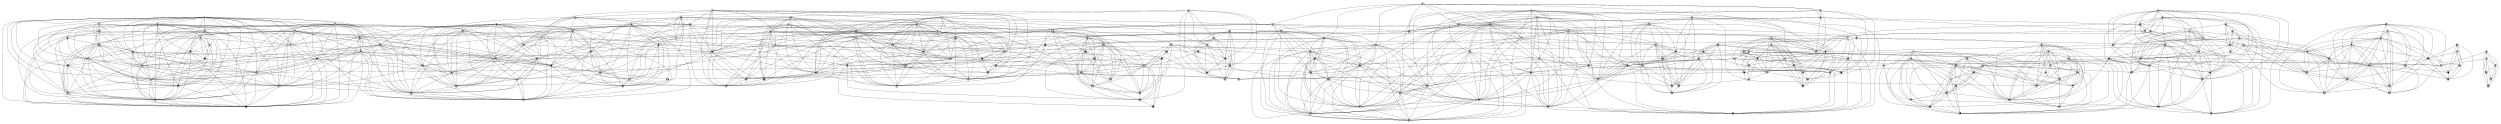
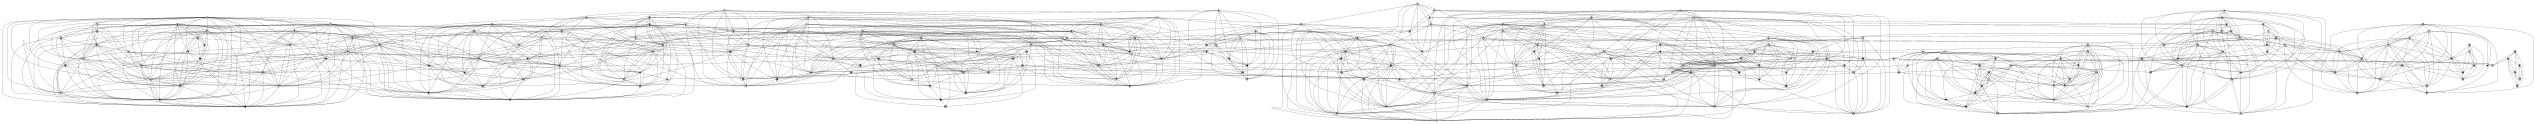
  graph {
    node [fixedsize=true fontsize="10pt" shape=circle style=filled]
    0 [width=0.3]
    225 [width=0.3]
    222 [width=0.3]
    211 [width=0.3]
    209 [width=0.3]
    204 [width=0.3]
    202 [width=0.3]
    191 [width=0.3]
    176 [width=0.3]
    163 [width=0.3]
    160 [width=0.3]
    149 [width=0.3]
    114 [width=0.3]
    97 [width=0.3]
    80 [width=0.3]
    68 [width=0.3]
    59 [width=0.3]
    58 [width=0.3]
    49 [width=0.3]
    44 [width=0.3]
    24 [width=0.3]
    15 [width=0.3]
    231 [width=0.3]
    187 [width=0.3]
    168 [width=0.3]
    206 [width=0.3]
    248 [width=0.3]
    185 [width=0.3]
    144 [width=0.3]
    165 [width=0.3]
    93 [width=0.3]
    66 [width=0.3]
    39 [width=0.3]
    226 [width=0.3]
    208 [width=0.3]
    232 [width=0.3]
    201 [width=0.3]
    172 [width=0.3]
    171 [width=0.3]
    213 [width=0.3]
    180 [width=0.3]
    1 [width=0.3]
    220 [width=0.3]
    203 [width=0.3]
    200 [width=0.3]
    194 [width=0.3]
    189 [width=0.3]
    164 [width=0.3]
    150 [width=0.3]
    130 [width=0.3]
    107 [width=0.3]
    72 [width=0.3]
    247 [width=0.3]
    249 [width=0.3]
    223 [width=0.3]
    190 [width=0.3]
    186 [width=0.3]
    177 [width=0.3]
    169 [width=0.3]
    234 [width=0.3]
+   173 [width=0.3]
    242 [width=0.3]
    2 [width=0.3]
    141 [width=0.3]
    110 [width=0.3]
    108 [width=0.3]
    86 [width=0.3]
    79 [width=0.3]
    51 [width=0.3]
    42 [width=0.3]
    18 [width=0.3]
    14 [width=0.3]
    221 [width=0.3]
    212 [width=0.3]
    210 [width=0.3]
    207 [width=0.3]
    219 [width=0.3]
    214 [width=0.3]
    156 [width=0.3]
    196 [width=0.3]
    205 [width=0.3]
    139 [width=0.3]
    122 [width=0.3]
    181 [width=0.3]
    135 [width=0.3]
    179 [width=0.3]
    174 [width=0.3]
    84 [width=0.3]
    133 [width=0.3]
    70 [width=0.3]
    157 [width=0.3]
    101 [width=0.3]
    94 [width=0.3]
    35 [width=0.3]
    166 [width=0.3]
    129 [width=0.3]
    244 [width=0.3]
    188 [width=0.3]
    230 [width=0.3]
    184 [width=0.3]
    193 [width=0.3]
    243 [width=0.3]
    192 [width=0.3]
    106 [width=0.3]
    131 [width=0.3]
    103 [width=0.3]
    100 [width=0.3]
    197 [width=0.3]
    125 [width=0.3]
    198 [width=0.3]
    88 [width=0.3]
    41 [width=0.3]
    36 [width=0.3]
    236 [width=0.3]
    178 [width=0.3]
    147 [width=0.3]
    3 [width=0.3]
    241 [width=0.3]
    228 [width=0.3]
    153 [width=0.3]
    115 [width=0.3]
    76 [width=0.3]
    67 [width=0.3]
    45 [width=0.3]
    37 [width=0.3]
    95 [width=0.3]
    112 [width=0.3]
    217 [width=0.3]
    83 [width=0.3]
    104 [width=0.3]
    48 [width=0.3]
    216 [width=0.3]
    239 [width=0.3]
    159 [width=0.3]
    128 [width=0.3]
    136 [width=0.3]
    50 [width=0.3]
    4 [width=0.3]
    240 [width=0.3]
    138 [width=0.3]
    78 [width=0.3]
    77 [width=0.3]
    55 [width=0.3]
    26 [width=0.3]
    5 [width=0.3]
    233 [width=0.3]
    151 [width=0.3]
    102 [width=0.3]
    32 [width=0.3]
    52 [width=0.3]
    6 [width=0.3]
    140 [width=0.3]
    117 [width=0.3]
    99 [width=0.3]
    98 [width=0.3]
    54 [width=0.3]
    16 [width=0.3]
    162 [width=0.3]
    167 [width=0.3]
    224 [width=0.3]
    7 [width=0.3]
    148 [width=0.3]
    71 [width=0.3]
    65 [width=0.3]
    57 [width=0.3]
    118 [width=0.3]
    235 [width=0.3]
    142 [width=0.3]
    155 [width=0.3]
    124 [width=0.3]
    8 [width=0.3]
    246 [width=0.3]
    152 [width=0.3]
    143 [width=0.3]
    85 [width=0.3]
    82 [width=0.3]
    43 [width=0.3]
    30 [width=0.3]
    11 [width=0.3]
    175 [width=0.3]
    9 [width=0.3]
    195 [width=0.3]
    33 [width=0.3]
    23 [width=0.3]
    238 [width=0.3]
    245 [width=0.3]
    154 [width=0.3]
    10 [width=0.3]
    123 [width=0.3]
    105 [width=0.3]
    12 [width=0.3]
    182 [width=0.3]
    170 [width=0.3]
    121 [width=0.3]
    113 [width=0.3]
    28 [width=0.3]
    229 [width=0.3]
    158 [width=0.3]
    81 [width=0.3]
    134 [width=0.3]
    227 [width=0.3]
    146 [width=0.3]
    119 [width=0.3]
    13 [width=0.3]
    19 [width=0.3]
    17 [width=0.3]
    145 [width=0.3]
    137 [width=0.3]
    218 [width=0.3]
    215 [width=0.3]
    183 [width=0.3]
    120 [width=0.3]
    20 [width=0.3]
-   127 [width=0.3]
    116 [width=0.3]
    89 [width=0.3]
    75 [width=0.3]
    40 [width=0.3]
    21 [width=0.3]
    62 [width=0.3]
    27 [width=0.3]
    90 [width=0.3]
    22 [width=0.3]
    73 [width=0.3]
    56 [width=0.3]
    53 [width=0.3]
    34 [width=0.3]
    161 [width=0.3]
    25 [width=0.3]
    199 [width=0.3]
    111 [width=0.3]
    96 [width=0.3]
    63 [width=0.3]
    60 [width=0.3]
    237 [width=0.3]
    29 [width=0.3]
    109 [width=0.3]
    91 [width=0.3]
    64 [width=0.3]
    47 [width=0.3]
    126 [width=0.3]
    31 [width=0.3]
    38 [width=0.3]
    74 [width=0.3]
    46 [width=0.3]
    61 [width=0.3]
    87 [width=0.3]
    92 [width=0.3]
    132 [width=0.3]
    0 -- 225
    0 -- 222
    0 -- 211
    0 -- 209
    0 -- 204
    0 -- 202
    0 -- 191
    0 -- 176
    0 -- 163
    0 -- 160
    0 -- 149
    0 -- 114
    0 -- 97
    0 -- 80
    0 -- 68
    0 -- 59
    0 -- 58
    0 -- 49
    0 -- 44
    0 -- 24
    0 -- 15
    222 -- 225
    211 -- 225
    211 -- 222
    209 -- 225
    209 -- 222
    209 -- 211
    204 -- 225
    204 -- 222
    204 -- 231
    202 -- 225
    202 -- 222
    202 -- 211
    202 -- 209
    202 -- 204
    191 -- 225
    191 -- 222
    191 -- 204
    191 -- 202
    191 -- 231
    176 -- 225
    176 -- 222
    176 -- 204
    176 -- 202
    176 -- 191
    163 -- 225
    163 -- 222
    163 -- 211
    163 -- 209
    163 -- 202
    160 -- 225
    160 -- 204
    160 -- 202
    160 -- 191
    160 -- 176
    160 -- 231
    160 -- 187
    160 -- 168
    149 -- 225
    149 -- 222
    149 -- 211
    149 -- 209
    149 -- 163
    149 -- 206
    114 -- 225
    114 -- 222
    114 -- 211
    114 -- 209
    114 -- 204
    114 -- 202
    114 -- 191
    114 -- 176
    114 -- 163
    97 -- 225
    97 -- 204
    97 -- 202
    97 -- 191
    97 -- 176
    97 -- 160
    97 -- 231
    97 -- 168
    97 -- 248
    97 -- 185
    97 -- 144
    80 -- 225
    80 -- 204
    80 -- 202
    80 -- 149
    80 -- 97
    68 -- 222
    68 -- 204
    68 -- 202
    68 -- 191
    68 -- 176
    68 -- 160
    68 -- 114
    68 -- 165
    59 -- 225
    59 -- 204
    59 -- 97
    59 -- 80
    59 -- 248
    59 -- 185
    59 -- 144
    58 -- 222
    58 -- 211
    58 -- 209
    58 -- 204
    58 -- 202
    58 -- 191
    58 -- 176
    58 -- 163
    58 -- 114
    58 -- 68
    49 -- 225
    49 -- 222
    49 -- 204
    49 -- 202
    49 -- 191
    49 -- 176
    49 -- 160
    49 -- 97
    49 -- 80
    49 -- 59
    49 -- 248
    49 -- 185
    49 -- 144
    49 -- 93
    44 -- 225
    44 -- 222
    44 -- 204
    44 -- 202
    44 -- 191
    44 -- 176
    44 -- 160
    44 -- 97
    44 -- 80
    44 -- 68
    44 -- 59
    44 -- 49
    44 -- 231
    44 -- 168
    44 -- 248
    44 -- 185
    44 -- 144
    44 -- 93
    24 -- 225
    24 -- 222
    24 -- 211
    24 -- 209
    24 -- 163
    24 -- 149
    24 -- 114
    24 -- 80
    24 -- 206
    24 -- 66
    24 -- 39
    15 -- 225
    15 -- 222
    15 -- 211
    15 -- 209
    15 -- 204
    15 -- 202
    15 -- 163
    15 -- 149
    15 -- 114
    15 -- 80
    15 -- 58
    15 -- 49
    15 -- 24
    15 -- 66
    15 -- 39
    231 -- 248
    187 -- 231
    187 -- 226
    187 -- 208
    168 -- 204
    168 -- 231
    168 -- 187
    168 -- 248
    168 -- 226
    168 -- 208
    206 -- 209
    185 -- 248
    185 -- 232
    185 -- 201
    144 -- 204
    144 -- 231
    144 -- 187
    144 -- 168
    144 -- 248
    144 -- 185
    144 -- 232
    144 -- 201
    165 -- 191
    165 -- 172
    165 -- 171
    165 -- 213
    165 -- 180
    93 -- 204
    93 -- 202
    93 -- 191
    93 -- 176
    93 -- 160
    93 -- 97
    93 -- 231
    93 -- 187
    93 -- 168
    93 -- 248
    93 -- 185
    93 -- 144
    93 -- 226
    66 -- 209
    66 -- 149
    66 -- 206
    39 -- 211
    39 -- 209
    39 -- 149
    39 -- 80
    39 -- 206
    39 -- 66
    226 -- 231
    208 -- 231
    208 -- 248
    208 -- 226
    232 -- 248
    201 -- 248
    201 -- 232
    201 -- 217
    201 -- 216
    172 -- 213
    172 -- 180
    172 -- 197
    172 -- 235
    171 -- 172
    171 -- 213
    171 -- 180
    171 -- 235
    171 -- 238
    171 -- 245
    213 -- 235
    213 -- 238
    180 -- 213
    1 -- 220
    1 -- 203
    1 -- 200
    1 -- 194
    1 -- 189
    1 -- 164
    1 -- 150
    1 -- 130
    1 -- 107
    1 -- 72
    220 -- 247
    203 -- 249
    200 -- 203
    200 -- 249
    200 -- 223
    194 -- 220
    189 -- 220
    189 -- 203
    189 -- 200
    189 -- 249
    164 -- 220
    164 -- 194
    164 -- 247
    164 -- 190
    150 -- 220
    150 -- 203
    150 -- 189
    150 -- 164
    150 -- 190
    150 -- 186
    150 -- 177
    150 -- 169
    130 -- 194
    130 -- 234
    107 -- 203
    107 -- 200
    107 -- 130
+   107 -- 173
    72 -- 220
    72 -- 203
    72 -- 200
    72 -- 189
    72 -- 150
    72 -- 107
    72 -- 249
    72 -- 186
    72 -- 177
    223 -- 249
    223 -- 242
    190 -- 220
    190 -- 247
    186 -- 203
    186 -- 189
    186 -- 249
    177 -- 203
    177 -- 189
    177 -- 249
    177 -- 186
    169 -- 220
    169 -- 189
    169 -- 190
    169 -- 186
    169 -- 177
    2 -- 141
    2 -- 110
    2 -- 108
    2 -- 86
    2 -- 79
    2 -- 51
    2 -- 42
    2 -- 18
    2 -- 14
    110 -- 221
    110 -- 212
    110 -- 210
    110 -- 207
    110 -- 219
    110 -- 214
    110 -- 156
    110 -- 196
    110 -- 205
    110 -- 139
    110 -- 122
    108 -- 110
    108 -- 219
    108 -- 214
    108 -- 156
    108 -- 196
    108 -- 205
    108 -- 139
    108 -- 122
    108 -- 181
    108 -- 135
    86 -- 141
    86 -- 108
    86 -- 135
    79 -- 110
    79 -- 212
    79 -- 214
    79 -- 179
    79 -- 174
    79 -- 84
    51 -- 110
    51 -- 86
    51 -- 79
    51 -- 214
    51 -- 133
    51 -- 70
    42 -- 141
    42 -- 108
    42 -- 86
    42 -- 196
    42 -- 181
    42 -- 135
    42 -- 157
    42 -- 101
    18 -- 141
    18 -- 86
    18 -- 51
    18 -- 94
    18 -- 35
    14 -- 86
    14 -- 51
    14 -- 18
    14 -- 133
    14 -- 166
    14 -- 129
    212 -- 221
    212 -- 219
    212 -- 214
    212 -- 244
    210 -- 221
    210 -- 212
    210 -- 219
    210 -- 214
    210 -- 244
    207 -- 221
    207 -- 212
    207 -- 210
    207 -- 219
    207 -- 214
    207 -- 244
    219 -- 221
    214 -- 221
    214 -- 219
    156 -- 221
    156 -- 212
    156 -- 210
    156 -- 207
    156 -- 219
    156 -- 214
    156 -- 196
    156 -- 205
    196 -- 219
    196 -- 214
    196 -- 205
    205 -- 221
    205 -- 210
    205 -- 207
    205 -- 219
    205 -- 214
    139 -- 221
    139 -- 210
    139 -- 219
    139 -- 214
    139 -- 156
    139 -- 196
    139 -- 205
    122 -- 221
    122 -- 210
    122 -- 207
    122 -- 219
    122 -- 214
    122 -- 156
    122 -- 196
    122 -- 205
    122 -- 139
    181 -- 196
    181 -- 188
    181 -- 230
    181 -- 184
    135 -- 141
    135 -- 181
    135 -- 230
    179 -- 212
    179 -- 244
    179 -- 193
    174 -- 179
    174 -- 243
    174 -- 192
    84 -- 179
    84 -- 174
    84 -- 193
    84 -- 243
    84 -- 192
    84 -- 106
    84 -- 131
    84 -- 103
    84 -- 100
    133 -- 166
    70 -- 79
    70 -- 212
    70 -- 214
    70 -- 179
    70 -- 174
    70 -- 84
    70 -- 244
    70 -- 100
    157 -- 181
    157 -- 188
    157 -- 230
    157 -- 184
    157 -- 197
    101 -- 110
    101 -- 108
    101 -- 219
    101 -- 214
    101 -- 156
    101 -- 196
    101 -- 205
    101 -- 139
    101 -- 122
    101 -- 181
    101 -- 157
    101 -- 125
    94 -- 242
    94 -- 141
    94 -- 198
    35 -- 141
    35 -- 94
    35 -- 198
    35 -- 88
    35 -- 41
    35 -- 36
    166 -- 236
    129 -- 133
    129 -- 166
    129 -- 236
    129 -- 178
    129 -- 147
    244 -- 246
    188 -- 230
    188 -- 240
    188 -- 233
    184 -- 188
    184 -- 230
    184 -- 197
    193 -- 243
    192 -- 243
    106 -- 179
    106 -- 193
    106 -- 243
    106 -- 131
    106 -- 246
    106 -- 143
    106 -- 123
    131 -- 179
    131 -- 193
    131 -- 243
    131 -- 143
    103 -- 174
    103 -- 243
    103 -- 192
    100 -- 174
    100 -- 133
    100 -- 192
    100 -- 103
    197 -- 230
    125 -- 172
    125 -- 181
    125 -- 157
    125 -- 230
    125 -- 184
    125 -- 197
    125 -- 148
    198 -- 223
    198 -- 242
    88 -- 98
    88 -- 182
    41 -- 198
    41 -- 88
    41 -- 182
    41 -- 170
    41 -- 121
    41 -- 81
    36 -- 88
    36 -- 41
    36 -- 98
    36 -- 182
    178 -- 236
    147 -- 166
    147 -- 162
    3 -- 241
    3 -- 228
    3 -- 153
    3 -- 115
    3 -- 76
    3 -- 67
    3 -- 45
    3 -- 37
    228 -- 241
    153 -- 241
    153 -- 228
    115 -- 241
    115 -- 228
    115 -- 153
    76 -- 241
    76 -- 228
    76 -- 153
    76 -- 115
    76 -- 95
    67 -- 112
    67 -- 217
    67 -- 83
    45 -- 232
    45 -- 76
    45 -- 67
    45 -- 95
    45 -- 217
    45 -- 83
    45 -- 104
    45 -- 48
    37 -- 241
    37 -- 228
    37 -- 153
    37 -- 115
    37 -- 76
    37 -- 95
    95 -- 153
    95 -- 115
    95 -- 216
    112 -- 234
    112 -- 239
    112 -- 159
    112 -- 128
    112 -- 136
    217 -- 232
    83 -- 232
    83 -- 201
    83 -- 95
    83 -- 217
    83 -- 104
    104 -- 248
    104 -- 185
    104 -- 144
    104 -- 232
    104 -- 201
    104 -- 217
    48 -- 248
    48 -- 185
    48 -- 144
    48 -- 232
    48 -- 201
    48 -- 217
    48 -- 83
    48 -- 104
    48 -- 216
    48 -- 50
    216 -- 232
    239 -- 240
    159 -- 234
    159 -- 239
+   128 -- 173
    128 -- 239
    128 -- 159
    128 -- 136
    136 -- 234
    136 -- 159
    50 -- 97
    50 -- 80
    50 -- 59
    50 -- 248
    50 -- 185
    50 -- 144
    50 -- 232
    50 -- 201
    50 -- 104
    4 -- 112
    4 -- 239
    4 -- 159
    4 -- 128
    4 -- 240
    4 -- 138
    4 -- 78
    4 -- 77
    4 -- 55
    4 -- 26
    4 -- 5
    138 -- 226
    138 -- 188
    138 -- 239
    138 -- 240
    138 -- 233
    138 -- 151
    78 -- 112
    78 -- 239
    78 -- 159
    78 -- 128
    78 -- 240
    78 -- 138
    77 -- 187
    77 -- 226
    77 -- 208
    77 -- 240
    77 -- 138
    77 -- 78
    77 -- 151
    77 -- 102
    55 -- 67
    55 -- 112
    55 -- 217
    55 -- 239
    55 -- 159
    55 -- 128
    55 -- 136
    55 -- 78
    26 -- 226
    26 -- 217
    26 -- 239
    26 -- 240
    26 -- 138
    26 -- 78
    26 -- 77
    26 -- 55
    26 -- 102
    5 -- 226
    5 -- 67
    5 -- 217
    5 -- 104
    5 -- 77
    5 -- 55
    5 -- 26
    5 -- 102
    5 -- 32
    233 -- 240
    151 -- 231
    151 -- 187
    151 -- 168
    151 -- 226
    151 -- 208
    102 -- 187
    102 -- 226
    102 -- 240
    102 -- 138
    32 -- 160
    32 -- 231
    32 -- 187
    32 -- 168
    32 -- 248
    32 -- 185
    32 -- 144
    32 -- 93
    32 -- 226
    32 -- 208
    32 -- 201
    32 -- 104
    32 -- 77
    32 -- 151
    32 -- 102
    32 -- 52
    52 -- 231
    52 -- 187
    52 -- 168
    52 -- 93
    52 -- 226
    52 -- 208
    52 -- 77
    52 -- 151
    52 -- 102
    6 -- 166
    6 -- 129
    6 -- 236
    6 -- 178
    6 -- 147
    6 -- 140
    6 -- 117
    6 -- 99
    6 -- 98
    6 -- 54
    6 -- 16
    140 -- 147
    140 -- 162
    117 -- 236
    117 -- 178
    117 -- 147
    117 -- 140
    117 -- 167
    99 -- 129
    99 -- 147
    99 -- 140
    99 -- 162
    98 -- 236
    98 -- 178
    98 -- 117
    54 -- 147
    54 -- 140
    54 -- 117
    54 -- 99
    16 -- 166
    16 -- 129
    16 -- 236
    16 -- 178
    16 -- 147
    16 -- 140
    16 -- 117
    16 -- 99
    16 -- 98
    16 -- 54
    162 -- 192
    167 -- 224
    7 -- 42
    7 -- 181
    7 -- 157
    7 -- 101
    7 -- 188
    7 -- 230
    7 -- 184
    7 -- 197
    7 -- 125
    7 -- 148
    7 -- 71
    7 -- 65
    7 -- 57
    148 -- 181
    148 -- 157
    148 -- 188
    148 -- 230
    148 -- 184
    148 -- 197
    71 -- 181
    71 -- 135
    71 -- 157
    71 -- 188
    71 -- 230
    71 -- 184
    71 -- 240
    71 -- 233
    71 -- 148
    65 -- 208
    65 -- 181
    65 -- 157
    65 -- 188
    65 -- 230
    65 -- 184
    65 -- 197
    65 -- 125
    65 -- 240
    65 -- 138
    65 -- 151
    65 -- 148
    65 -- 71
    57 -- 208
    57 -- 172
    57 -- 181
    57 -- 157
    57 -- 188
    57 -- 230
    57 -- 184
    57 -- 197
    57 -- 125
    57 -- 151
    57 -- 148
    57 -- 65
    57 -- 118
    118 -- 165
    118 -- 208
    118 -- 172
    118 -- 213
    118 -- 180
    118 -- 184
    118 -- 197
    118 -- 151
    118 -- 142
    118 -- 155
    118 -- 124
    235 -- 238
    142 -- 165
    142 -- 172
    142 -- 171
    142 -- 213
    142 -- 180
    142 -- 235
    142 -- 155
    142 -- 195
    142 -- 238
    142 -- 154
    155 -- 165
    155 -- 172
    155 -- 171
    155 -- 213
    155 -- 180
    155 -- 197
    155 -- 235
    155 -- 238
    124 -- 165
    124 -- 172
    124 -- 171
    124 -- 213
    124 -- 180
    124 -- 197
    124 -- 235
    124 -- 142
    124 -- 155
    8 -- 221
    8 -- 212
    8 -- 210
    8 -- 207
    8 -- 179
    8 -- 244
    8 -- 246
    8 -- 152
    8 -- 143
    8 -- 85
    8 -- 82
    8 -- 43
    8 -- 30
    8 -- 11
    152 -- 221
    152 -- 212
    152 -- 210
    152 -- 207
    152 -- 179
    152 -- 244
    152 -- 246
    143 -- 212
    143 -- 179
    143 -- 244
    143 -- 193
    143 -- 246
    143 -- 152
    143 -- 175
    85 -- 246
    85 -- 152
    85 -- 175
    82 -- 212
    82 -- 207
    82 -- 244
    82 -- 246
    82 -- 152
    82 -- 85
    82 -- 175
    43 -- 221
    43 -- 212
    43 -- 210
    43 -- 207
    43 -- 219
    43 -- 156
    43 -- 244
    43 -- 152
    43 -- 82
    30 -- 79
    30 -- 221
    30 -- 212
    30 -- 210
    30 -- 207
    30 -- 219
    30 -- 214
    30 -- 156
    30 -- 179
    30 -- 70
    30 -- 244
    30 -- 152
    30 -- 143
    30 -- 82
    30 -- 43
    11 -- 212
    11 -- 207
    11 -- 244
    11 -- 246
    11 -- 152
    11 -- 143
    11 -- 85
    11 -- 82
    11 -- 43
    11 -- 30
    11 -- 175
    175 -- 246
    9 -- 114
    9 -- 68
    9 -- 58
    9 -- 142
    9 -- 195
    9 -- 33
    9 -- 23
    195 -- 238
    195 -- 245
    33 -- 222
    33 -- 163
    33 -- 114
    33 -- 58
    23 -- 222
    23 -- 176
    23 -- 114
    23 -- 68
    23 -- 58
    23 -- 195
    23 -- 33
    238 -- 245
    154 -- 171
    154 -- 235
    154 -- 195
    154 -- 238
    154 -- 245
    10 -- 106
    10 -- 246
    10 -- 175
    10 -- 123
    10 -- 105
    123 -- 246
    123 -- 175
    105 -- 193
    105 -- 243
    105 -- 106
    105 -- 131
    105 -- 246
    105 -- 143
    105 -- 123
    12 -- 242
    12 -- 94
    12 -- 35
    12 -- 198
    12 -- 88
    12 -- 41
    12 -- 36
    12 -- 182
    12 -- 170
    12 -- 121
    12 -- 113
    12 -- 28
    182 -- 223
    182 -- 242
    182 -- 198
    170 -- 249
    170 -- 223
    170 -- 198
    170 -- 182
    170 -- 229
    121 -- 223
    121 -- 242
    121 -- 198
    121 -- 182
    121 -- 170
    121 -- 158
    113 -- 223
    113 -- 242
    113 -- 198
    113 -- 182
    113 -- 170
    113 -- 121
    113 -- 158
    28 -- 223
    28 -- 242
    28 -- 94
    28 -- 35
    28 -- 198
    28 -- 41
    28 -- 182
    28 -- 170
    28 -- 121
    28 -- 113
    229 -- 249
    158 -- 203
    158 -- 200
    158 -- 249
    158 -- 223
    158 -- 170
    158 -- 229
    81 -- 229
    81 -- 134
    81 -- 227
    81 -- 146
    81 -- 119
    134 -- 227
    134 -- 146
    134 -- 145
    134 -- 137
    146 -- 224
    146 -- 227
    146 -- 218
    119 -- 134
    119 -- 227
    119 -- 146
    119 -- 145
    119 -- 137
    119 -- 120
    13 -- 174
    13 -- 133
    13 -- 129
    13 -- 192
    13 -- 103
    13 -- 100
    13 -- 162
    13 -- 19
    19 -- 79
    19 -- 179
    19 -- 174
    19 -- 84
    19 -- 70
    19 -- 243
    19 -- 192
    19 -- 103
    19 -- 100
    17 -- 223
    17 -- 41
    17 -- 182
    17 -- 170
    17 -- 121
    17 -- 229
    17 -- 158
    17 -- 81
    17 -- 134
    145 -- 227
    145 -- 146
    137 -- 224
    137 -- 227
    137 -- 146
    137 -- 145
    137 -- 218
    137 -- 215
    137 -- 183
    218 -- 224
    218 -- 227
    183 -- 215
    120 -- 229
    120 -- 145
    120 -- 161
    20 -- 220
    20 -- 194
    20 -- 164
    20 -- 247
    20 -- 190
-   20 -- 127
    20 -- 116
    20 -- 89
    20 -- 75
    20 -- 40
    116 -- 220
    116 -- 194
    116 -- 164
    116 -- 247
    116 -- 190
    89 -- 194
    89 -- 164
    89 -- 130
-   89 -- 127
    89 -- 116
    75 -- 220
    75 -- 194
    75 -- 164
    75 -- 247
    75 -- 190
    75 -- 116
    75 -- 89
    40 -- 220
    40 -- 194
    40 -- 164
    40 -- 150
    40 -- 247
    40 -- 190
    40 -- 116
    40 -- 89
    40 -- 75
    21 -- 188
    21 -- 230
    21 -- 184
    21 -- 240
    21 -- 138
    21 -- 233
    21 -- 71
    21 -- 65
    21 -- 62
    21 -- 27
    62 -- 188
    62 -- 239
    62 -- 128
    62 -- 240
    62 -- 138
    62 -- 78
    62 -- 233
    62 -- 71
    62 -- 90
    27 -- 188
    27 -- 230
    27 -- 184
    27 -- 240
    27 -- 138
    27 -- 233
    27 -- 71
    27 -- 65
    27 -- 62
+   90 -- 173
    90 -- 242
    90 -- 233
    90 -- 113
    22 -- 145
    22 -- 120
    22 -- 73
    22 -- 56
    22 -- 53
    22 -- 34
    73 -- 145
    73 -- 120
    56 -- 119
    56 -- 145
    56 -- 120
    56 -- 73
    56 -- 161
    53 -- 229
    53 -- 81
    53 -- 134
    53 -- 119
    53 -- 145
    53 -- 120
    53 -- 73
    53 -- 56
    34 -- 145
    34 -- 120
    34 -- 73
    34 -- 56
    34 -- 53
    161 -- 189
    161 -- 249
    161 -- 186
    161 -- 177
    161 -- 169
    161 -- 229
    25 -- 199
    25 -- 111
    25 -- 96
    25 -- 63
    25 -- 60
    199 -- 237
    96 -- 199
    96 -- 237
    63 -- 199
    63 -- 96
    63 -- 237
    60 -- 199
    60 -- 111
    60 -- 96
    60 -- 63
    60 -- 237
    29 -- 167
    29 -- 224
    29 -- 227
    29 -- 146
    29 -- 137
    29 -- 218
    29 -- 109
    29 -- 91
    29 -- 64
    29 -- 47
    109 -- 146
    109 -- 137
    109 -- 218
    109 -- 215
    109 -- 183
    109 -- 126
    91 -- 224
    91 -- 134
    91 -- 227
    91 -- 146
    91 -- 119
    91 -- 145
    91 -- 137
    91 -- 218
    91 -- 109
    64 -- 134
    64 -- 146
    64 -- 119
    64 -- 145
    64 -- 137
    64 -- 218
    64 -- 215
    64 -- 183
    64 -- 109
    64 -- 91
    47 -- 167
    47 -- 224
    47 -- 146
    47 -- 137
    47 -- 218
    47 -- 109
    47 -- 91
    47 -- 64
    126 -- 215
    126 -- 183
    31 -- 241
    31 -- 228
    31 -- 153
    31 -- 115
    31 -- 37
    38 -- 215
    38 -- 183
    38 -- 109
    38 -- 126
    38 -- 74
    74 -- 215
    74 -- 183
    74 -- 109
    74 -- 126
    46 -- 186
    46 -- 177
    46 -- 169
    46 -- 161
    61 -- 194
    61 -- 130
    61 -- 234
    61 -- 89
    61 -- 111
    61 -- 87
    87 -- 194
    87 -- 130
    87 -- 234
    87 -- 136
    87 -- 111
    92 -- 172
    92 -- 171
    92 -- 205
    92 -- 139
    92 -- 122
    92 -- 235
    92 -- 132
    132 -- 171
    132 -- 235
    132 -- 238
    132 -- 154
  }
